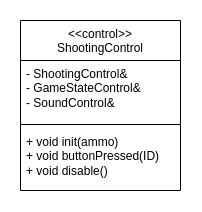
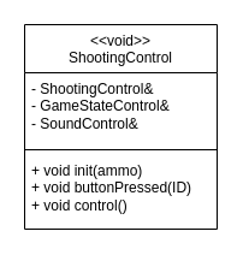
  <mxCell id="0" />
  <mxCell id="1" parent="0" />
- <mxCell id="2" value="&lt;span style=&quot;font-weight: normal;&quot;&gt;&amp;lt;&amp;lt;control&amp;gt;&amp;gt;&lt;br&gt;ShootingControl&lt;br&gt;&lt;/span&gt;" style="swimlane;fontStyle=1;align=center;verticalAlign=top;childLayout=stackLayout;horizontal=1;startSize=40;horizontalStack=0;resizeParent=1;resizeParentMax=0;resizeLast=0;collapsible=1;marginBottom=0;whiteSpace=wrap;html=1;" vertex="1" parent="1"><mxGeometry x="20" y="20" width="160" height="170" as="geometry" /></mxCell>
+ <mxCell id="2" value="&lt;span style=&quot;font-weight: normal;&quot;&gt;&amp;lt;&amp;lt;void&amp;gt;&amp;gt;&lt;br&gt;ShootingControl&lt;br&gt;&lt;/span&gt;" style="swimlane;fontStyle=1;align=center;verticalAlign=top;childLayout=stackLayout;horizontal=1;startSize=40;horizontalStack=0;resizeParent=1;resizeParentMax=0;resizeLast=0;collapsible=1;marginBottom=0;whiteSpace=wrap;html=1;" vertex="1" parent="1"><mxGeometry x="20" y="20" width="160" height="170" as="geometry" /></mxCell>
  <mxCell id="3" value="- ShootingControl&amp;amp;&lt;br&gt;- GameStateControl&amp;amp;&lt;br&gt;- SoundControl&amp;amp;" style="text;strokeColor=none;fillColor=none;align=left;verticalAlign=top;spacingLeft=4;spacingRight=4;overflow=hidden;rotatable=0;points=[[0,0.5],[1,0.5]];portConstraint=eastwest;whiteSpace=wrap;html=1;" vertex="1" parent="2"><mxGeometry y="40" width="160" height="60" as="geometry" /></mxCell>
  <mxCell id="4" value="" style="line;strokeWidth=1;fillColor=none;align=left;verticalAlign=middle;spacingTop=-1;spacingLeft=3;spacingRight=3;rotatable=0;labelPosition=right;points=[];portConstraint=eastwest;strokeColor=inherit;" vertex="1" parent="2"><mxGeometry y="100" width="160" height="8" as="geometry" /></mxCell>
- <mxCell id="5" value="+ void init(ammo)&lt;br&gt;+ void buttonPressed(ID)&lt;br&gt;+ void disable()" style="text;strokeColor=none;fillColor=none;align=left;verticalAlign=top;spacingLeft=4;spacingRight=4;overflow=hidden;rotatable=0;points=[[0,0.5],[1,0.5]];portConstraint=eastwest;whiteSpace=wrap;html=1;" vertex="1" parent="2"><mxGeometry y="108" width="160" height="62" as="geometry" /></mxCell>
+ <mxCell id="5" value="+ void init(ammo)&lt;br&gt;+ void buttonPressed(ID)&lt;br&gt;+ void control()" style="text;strokeColor=none;fillColor=none;align=left;verticalAlign=top;spacingLeft=4;spacingRight=4;overflow=hidden;rotatable=0;points=[[0,0.5],[1,0.5]];portConstraint=eastwest;whiteSpace=wrap;html=1;" vertex="1" parent="2"><mxGeometry y="108" width="160" height="62" as="geometry" /></mxCell>
